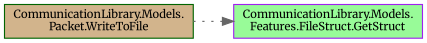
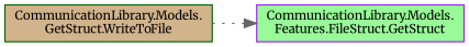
  digraph {
    rankdir=LR
    fontname=Merriweather
    node [fontname=Merriweather fontsize=10 shape=box style=filled]
-   n1 [color=darkgreen fillcolor=tan fontcolor=black height=0.2 label="CommunicationLibrary.Models.\lPacket.WriteToFile" width=0.4]
+   n1 [color=darkgreen fillcolor=tan fontcolor=black height=0.2 label="CommunicationLibrary.Models.\lGetStruct.WriteToFile" width=0.4]
    n2 [color=purple fillcolor=palegreen height=0.2 label="CommunicationLibrary.Models.\lFeatures.FileStruct.GetStruct" width=0.4]
    n1 -> n2 [color=gray40 fontname=Merriweather fontsize=10 labelfontname=Helvetica labelfontsize=10 style=dotted]
  }
